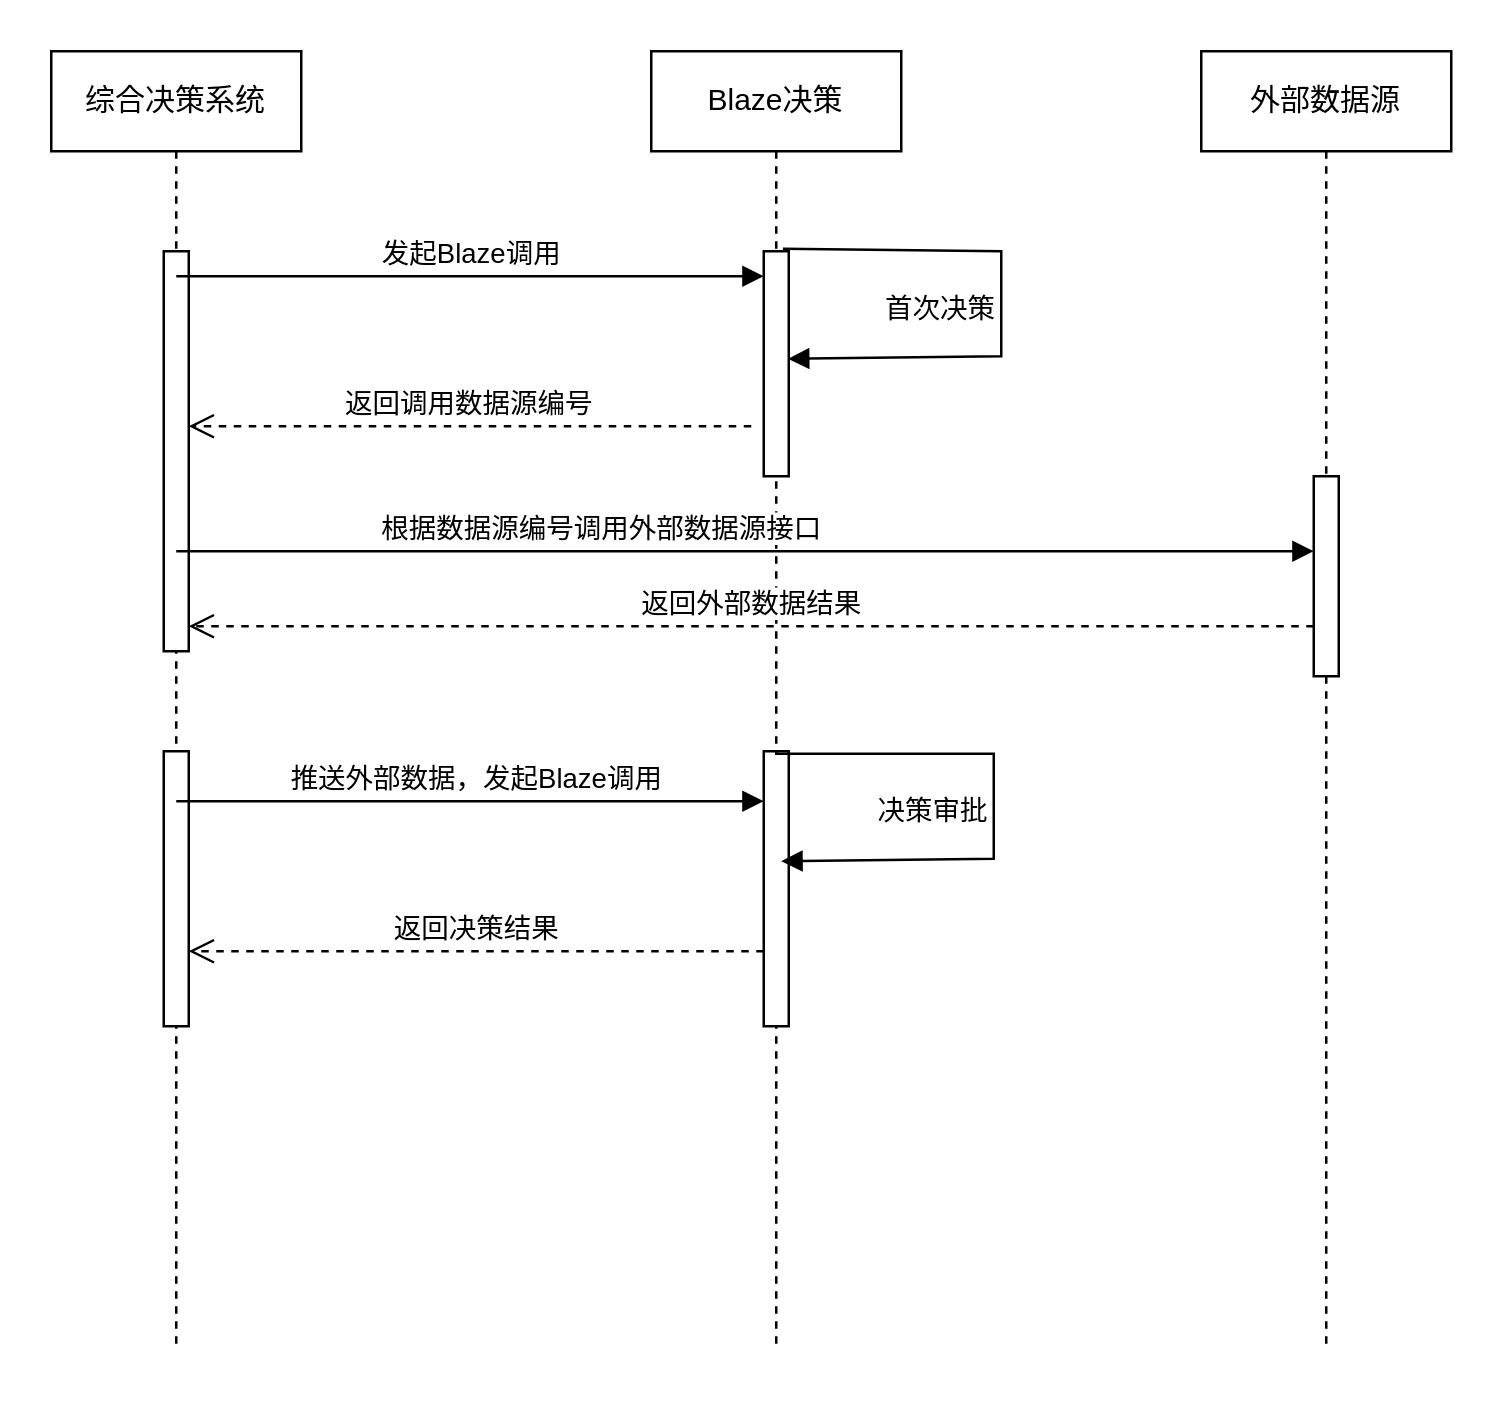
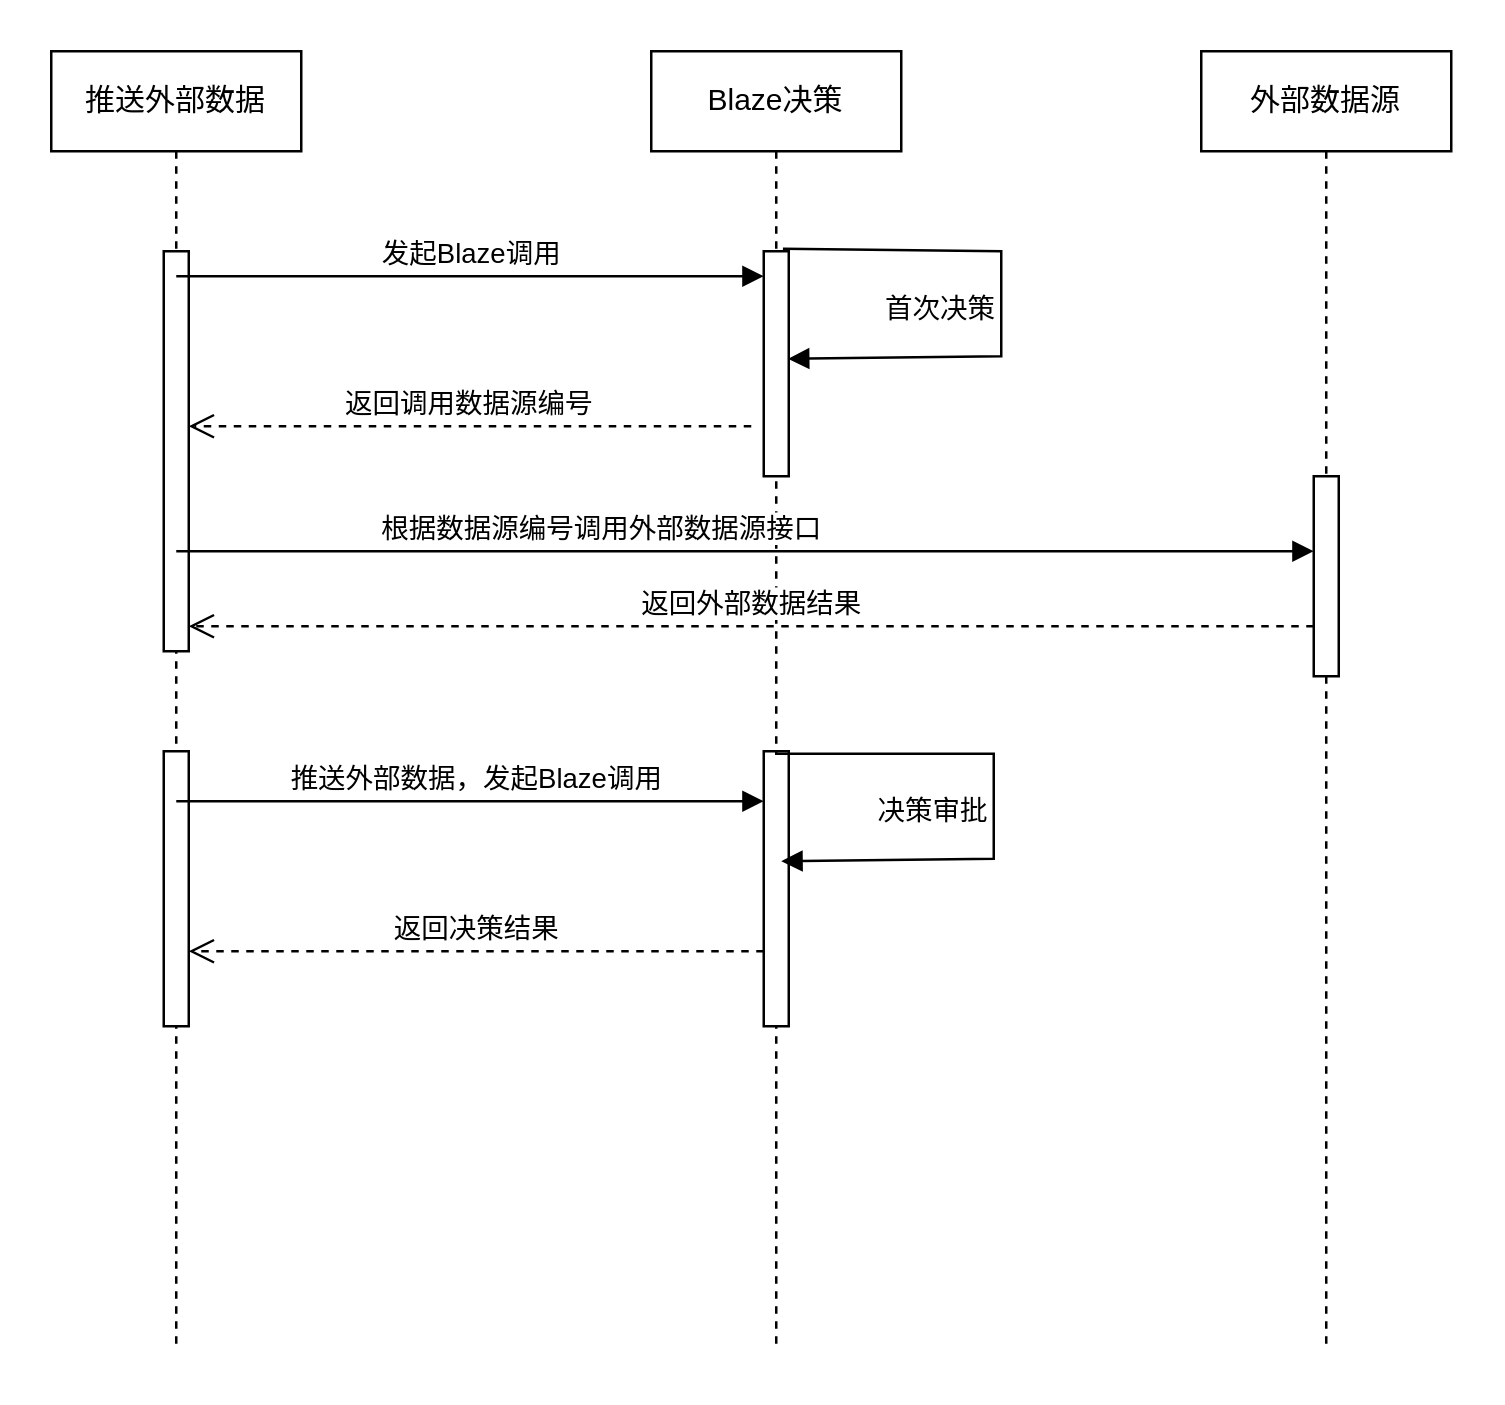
  <mxCell id="0" />
  <mxCell id="1" parent="0" />
- <mxCell id="2" value="综合决策系统" style="shape=umlLifeline;perimeter=lifelinePerimeter;whiteSpace=wrap;html=1;container=1;collapsible=0;recursiveResize=0;outlineConnect=0;fillColor=#FFFFFF;" vertex="1" parent="1"><mxGeometry x="20" y="20" width="100" height="520" as="geometry" /></mxCell>
+ <mxCell id="2" value="推送外部数据" style="shape=umlLifeline;perimeter=lifelinePerimeter;whiteSpace=wrap;html=1;container=1;collapsible=0;recursiveResize=0;outlineConnect=0;fillColor=#FFFFFF;" vertex="1" parent="1"><mxGeometry x="20" y="20" width="100" height="520" as="geometry" /></mxCell>
  <mxCell id="3" value="" style="html=1;points=[];perimeter=orthogonalPerimeter;fillColor=#FFFFFF;" vertex="1" parent="2"><mxGeometry x="45" y="80" width="10" height="160" as="geometry" /></mxCell>
  <mxCell id="4" value="发起Blaze调用" style="html=1;verticalAlign=bottom;endArrow=block;fillColor=#FFFFFF;" edge="1" parent="2"><mxGeometry width="80" relative="1" as="geometry"><mxPoint x="50" y="90" as="sourcePoint" /><mxPoint x="285" y="90" as="targetPoint" /></mxGeometry></mxCell>
  <mxCell id="5" value="" style="html=1;points=[];perimeter=orthogonalPerimeter;fillColor=#FFFFFF;" vertex="1" parent="2"><mxGeometry x="45" y="280" width="10" height="110" as="geometry" /></mxCell>
  <mxCell id="6" value="Blaze决策" style="shape=umlLifeline;perimeter=lifelinePerimeter;whiteSpace=wrap;html=1;container=1;collapsible=0;recursiveResize=0;outlineConnect=0;fillColor=#FFFFFF;" vertex="1" parent="1"><mxGeometry x="260" y="20" width="100" height="520" as="geometry" /></mxCell>
  <mxCell id="7" value="" style="html=1;points=[];perimeter=orthogonalPerimeter;fillColor=#FFFFFF;" vertex="1" parent="6"><mxGeometry x="45" y="80" width="10" height="90" as="geometry" /></mxCell>
  <mxCell id="8" value="首次决策" style="edgeStyle=orthogonalEdgeStyle;html=1;align=left;spacingLeft=2;endArrow=block;rounded=0;exitX=0.767;exitY=-0.011;exitDx=0;exitDy=0;exitPerimeter=0;entryX=0.967;entryY=0.478;entryDx=0;entryDy=0;entryPerimeter=0;fillColor=#FFFFFF;" edge="1" parent="6" source="7" target="7"><mxGeometry x="0.029" y="-50" relative="1" as="geometry"><mxPoint x="60" y="80" as="sourcePoint" /><Array as="points"><mxPoint x="53" y="80" /><mxPoint x="140" y="80" /><mxPoint x="140" y="122" /></Array><mxPoint x="80" y="122" as="targetPoint" /><mxPoint as="offset" /></mxGeometry></mxCell>
  <mxCell id="9" value="" style="html=1;points=[];perimeter=orthogonalPerimeter;fillColor=#FFFFFF;" vertex="1" parent="6"><mxGeometry x="45" y="280" width="10" height="110" as="geometry" /></mxCell>
  <mxCell id="10" value="外部数据源" style="shape=umlLifeline;perimeter=lifelinePerimeter;whiteSpace=wrap;html=1;container=1;collapsible=0;recursiveResize=0;outlineConnect=0;fillColor=#FFFFFF;" vertex="1" parent="1"><mxGeometry x="480" y="20" width="100" height="520" as="geometry" /></mxCell>
  <mxCell id="11" value="" style="html=1;points=[];perimeter=orthogonalPerimeter;fillColor=#FFFFFF;" vertex="1" parent="10"><mxGeometry x="45" y="170" width="10" height="80" as="geometry" /></mxCell>
  <mxCell id="12" value="返回调用数据源编号" style="html=1;verticalAlign=bottom;endArrow=open;dashed=1;endSize=8;fillColor=#FFFFFF;" edge="1" parent="1" target="3"><mxGeometry relative="1" as="geometry"><mxPoint x="300" y="170" as="sourcePoint" /><mxPoint x="80" y="170" as="targetPoint" /></mxGeometry></mxCell>
  <mxCell id="13" value="根据数据源编号调用外部数据源接口" style="html=1;verticalAlign=bottom;endArrow=block;fillColor=#FFFFFF;" edge="1" parent="1" target="11"><mxGeometry x="-0.253" width="80" relative="1" as="geometry"><mxPoint x="70" y="220" as="sourcePoint" /><mxPoint x="295" y="220" as="targetPoint" /><mxPoint as="offset" /></mxGeometry></mxCell>
  <mxCell id="14" value="返回外部数据结果" style="html=1;verticalAlign=bottom;endArrow=open;dashed=1;endSize=8;fillColor=#FFFFFF;" edge="1" parent="1" target="3"><mxGeometry relative="1" as="geometry"><mxPoint x="525" y="250" as="sourcePoint" /><mxPoint x="300" y="250" as="targetPoint" /></mxGeometry></mxCell>
  <mxCell id="15" value="推送外部数据，发起Blaze调用" style="html=1;verticalAlign=bottom;endArrow=block;fillColor=#FFFFFF;" edge="1" parent="1"><mxGeometry x="0.021" width="80" relative="1" as="geometry"><mxPoint x="70" y="320" as="sourcePoint" /><mxPoint x="305" y="320" as="targetPoint" /><mxPoint as="offset" /></mxGeometry></mxCell>
  <mxCell id="16" value="决策审批" style="edgeStyle=orthogonalEdgeStyle;html=1;align=left;spacingLeft=2;endArrow=block;rounded=0;exitX=0.767;exitY=-0.011;exitDx=0;exitDy=0;exitPerimeter=0;entryX=0.967;entryY=0.478;entryDx=0;entryDy=0;entryPerimeter=0;fillColor=#FFFFFF;" edge="1" parent="1"><mxGeometry x="0.029" y="-50" relative="1" as="geometry"><mxPoint x="310" y="300" as="sourcePoint" /><Array as="points"><mxPoint x="310" y="301" /><mxPoint x="397" y="301" /><mxPoint x="397" y="343" /></Array><mxPoint x="312" y="344" as="targetPoint" /><mxPoint as="offset" /></mxGeometry></mxCell>
  <mxCell id="17" value="返回决策结果" style="html=1;verticalAlign=bottom;endArrow=open;dashed=1;endSize=8;fillColor=#FFFFFF;" edge="1" parent="1" target="5"><mxGeometry relative="1" as="geometry"><mxPoint x="305" y="380" as="sourcePoint" /><mxPoint x="80" y="380" as="targetPoint" /></mxGeometry></mxCell>
